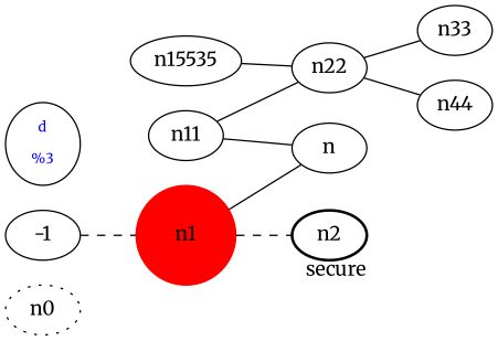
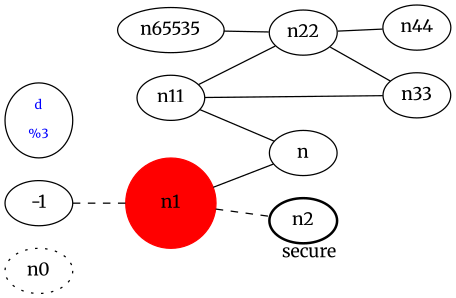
  graph {
    fontcolor=blue
    fontname=Merriweather
    rankdir=LR
    node [fontname=Merriweather]
    edge [fontname=Merriweather]
    n0 [fillcolor="#123456" style=dotted]
    n1 [color=red height=1 style=filled width=1]
    n2 [style=bold xlabel=secure]
    n
    -1
    -79 [fontcolor=blue fontsize=10 label="d\n\l\G"]
    n11
    n22
    n33
    n44
-   n65535 [label=n15535]
+   n65535
    n1 -- n2 [style=dashed]
    n1 -- n
    -1 -- n1 [style=dashed]
    n11 -- n
    n11 -- n22
+   n11 -- n33
    n22 -- n33
    n22 -- n44
    n65535 -- n22
  }
